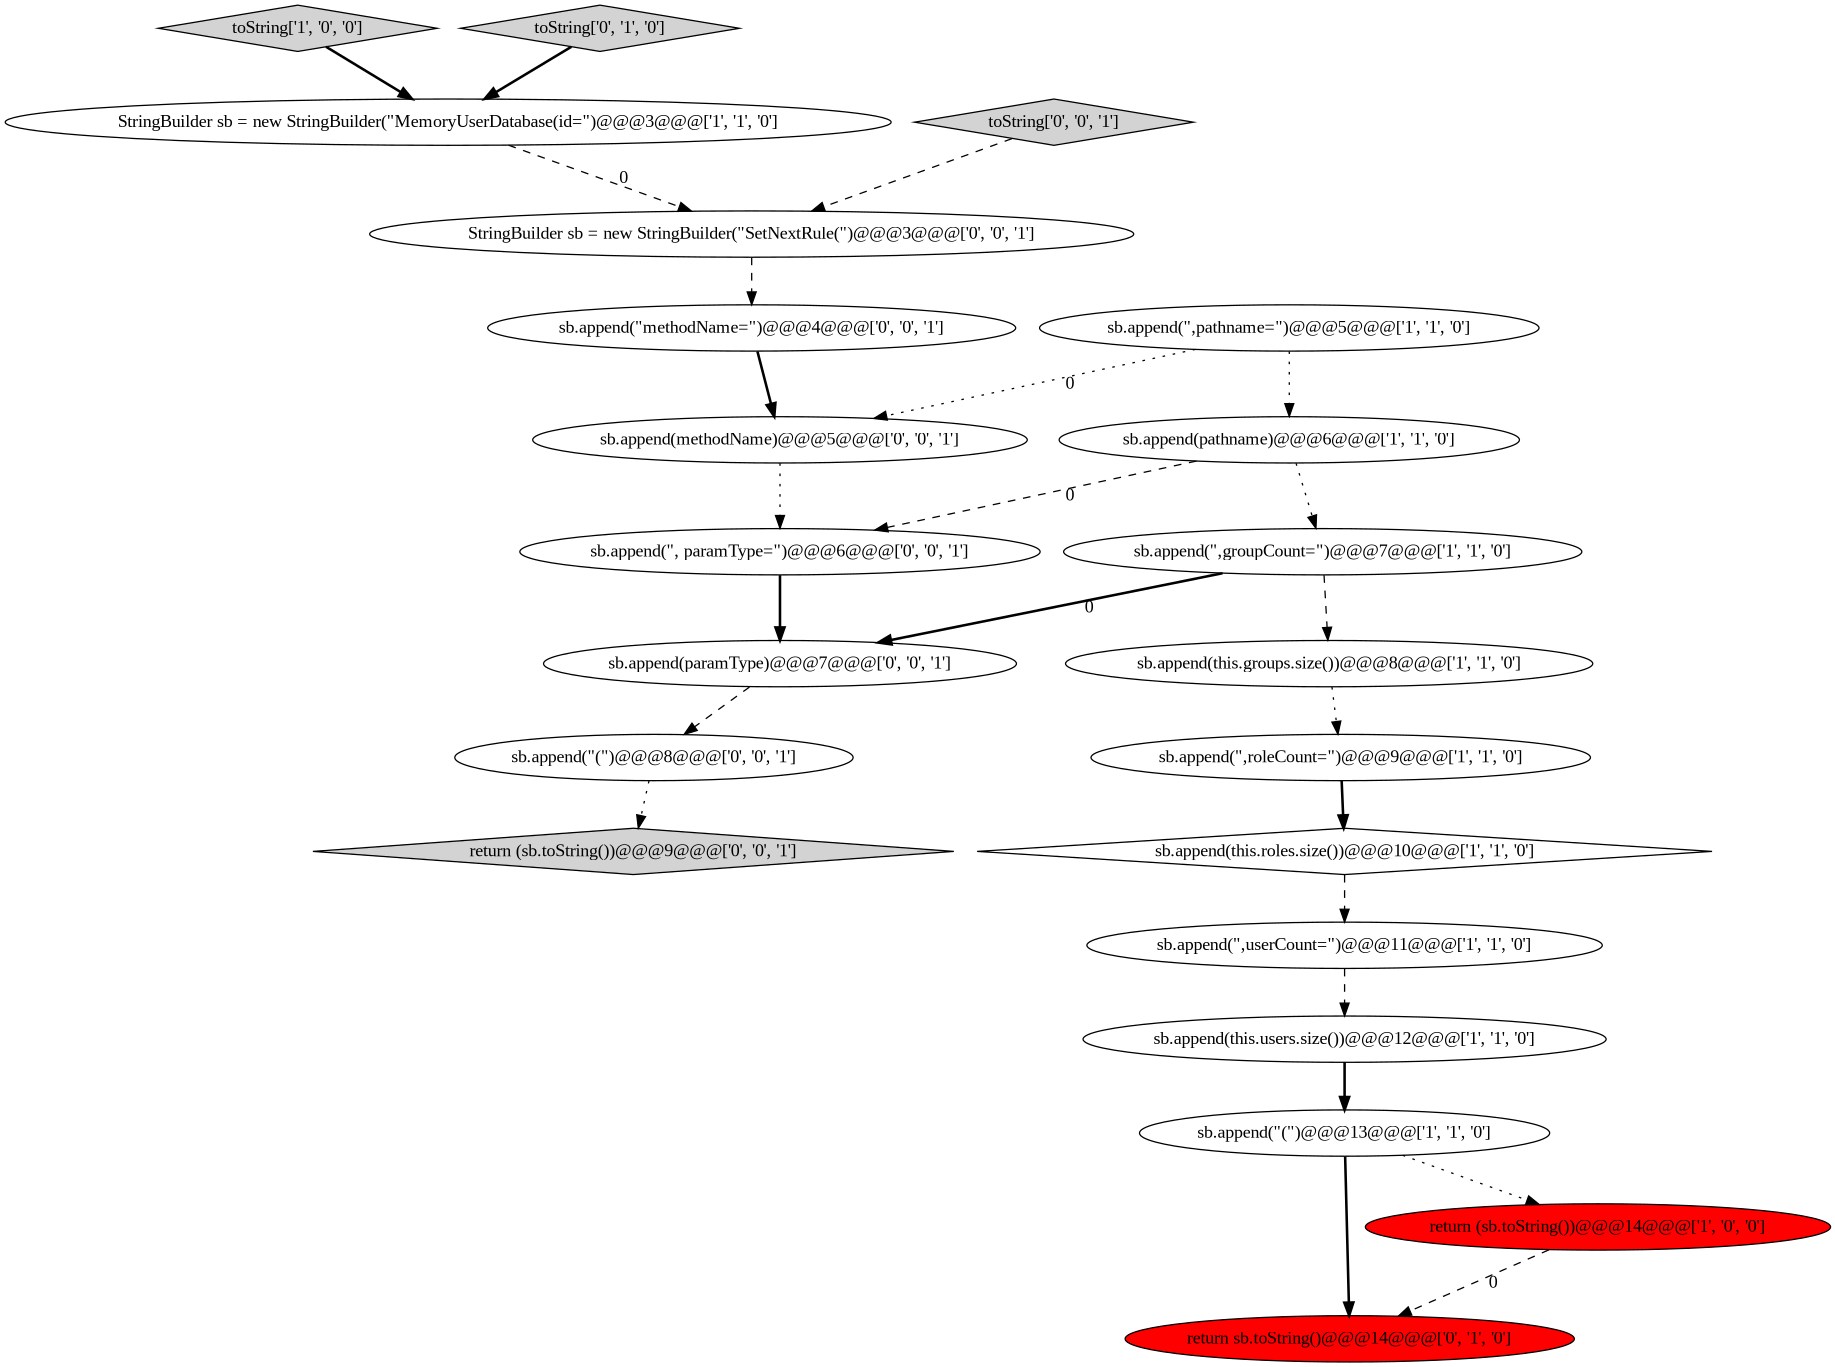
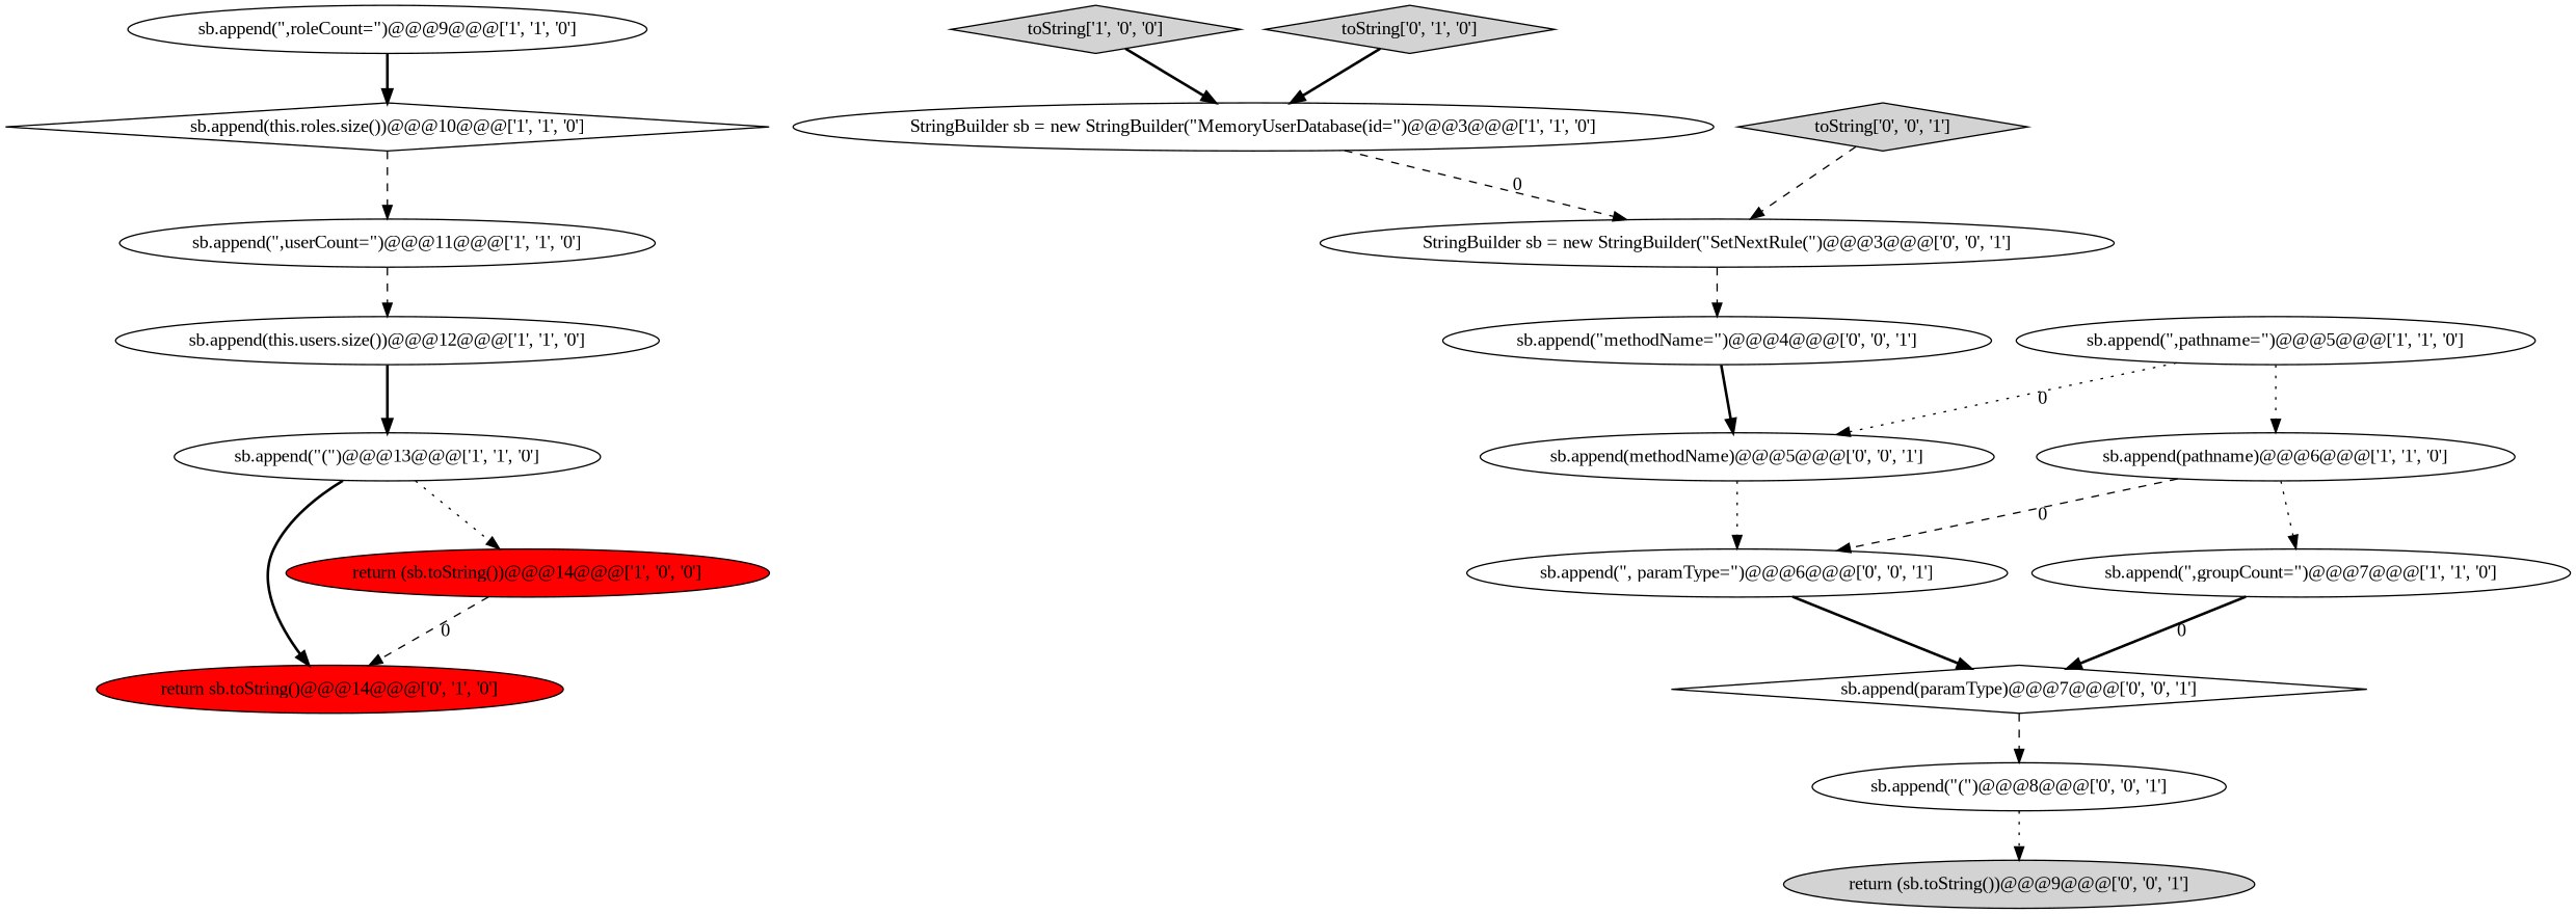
  digraph {
    fontname="Liberation Serif"
    node [fillcolor=white fontname="Liberation Serif" shape=ellipse style=filled]
    edge [fontname="Liberation Serif" style=dashed]
    n1 [label="sb.append(this.roles.size())@@@10@@@['1', '1', '0']" shape=diamond]
    n2 [label="sb.append(\",userCount=\")@@@11@@@['1', '1', '0']"]
    n3 [label="sb.append(this.users.size())@@@12@@@['1', '1', '0']"]
    n4 [fillcolor=lightgray label="toString['1', '0', '0']" shape=diamond]
    n5 [label="StringBuilder sb = new StringBuilder(\"MemoryUserDatabase(id=\")@@@3@@@['1', '1', '0']"]
    n6 [label="StringBuilder sb = new StringBuilder(\"SetNextRule(\")@@@3@@@['0', '0', '1']"]
    n7 [fillcolor=lightgray label="toString['0', '0', '1']" shape=diamond]
    n8 [label="sb.append(\"methodName=\")@@@4@@@['0', '0', '1']"]
    n9 [label="sb.append(\", paramType=\")@@@6@@@['0', '0', '1']"]
-   n10 [label="sb.append(paramType)@@@7@@@['0', '0', '1']"]
+   n10 [label="sb.append(paramType)@@@7@@@['0', '0', '1']" shape=diamond]
    n11 [label="sb.append(\"(\")@@@8@@@['0', '0', '1']"]
    n12 [label="sb.append(\",roleCount=\")@@@9@@@['1', '1', '0']"]
-   n13 [fillcolor=lightgray label="return (sb.toString())@@@9@@@['0', '0', '1']" shape=diamond]
+   n13 [fillcolor=lightgray label="return (sb.toString())@@@9@@@['0', '0', '1']"]
    n14 [label="sb.append(\"(\")@@@13@@@['1', '1', '0']"]
    n15 [fillcolor=red label="return sb.toString()@@@14@@@['0', '1', '0']"]
    n16 [fillcolor=red label="return (sb.toString())@@@14@@@['1', '0', '0']"]
-   n17 [label="sb.append(this.groups.size())@@@8@@@['1', '1', '0']"]
    n18 [label="sb.append(methodName)@@@5@@@['0', '0', '1']"]
    n19 [label="sb.append(\",groupCount=\")@@@7@@@['1', '1', '0']"]
    n20 [label="sb.append(\",pathname=\")@@@5@@@['1', '1', '0']"]
    n21 [label="sb.append(pathname)@@@6@@@['1', '1', '0']"]
    n22 [fillcolor=lightgray label="toString['0', '1', '0']" shape=diamond]
    n1 -> n2
    n2 -> n3
    n3 -> n14 [style=bold]
    n4 -> n5 [style=bold]
    n5 -> n6 [label=0]
    n6 -> n8
    n7 -> n6
    n8 -> n18 [style=bold]
    n9 -> n10 [style=bold]
    n10 -> n11
    n11 -> n13 [style=dotted]
    n12 -> n1 [style=bold]
    n14 -> n15 [style=bold]
    n14 -> n16 [style=dotted]
    n16 -> n15 [label=0]
-   n17 -> n12 [style=dotted]
    n18 -> n9 [style=dotted]
    n19 -> n10 [label=0 style=bold]
-   n19 -> n17
    n20 -> n18 [label=0 style=dotted]
    n20 -> n21 [style=dotted]
    n21 -> n9 [label=0]
    n21 -> n19 [style=dotted]
    n22 -> n5 [style=bold]
  }
